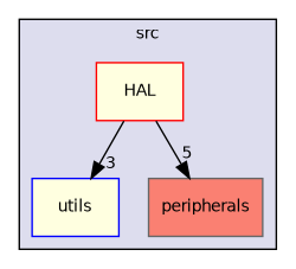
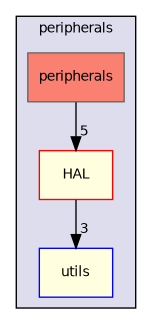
  digraph {
    compound=true
    fontname="DejaVu Sans"
    node [fillcolor=lightyellow fontname="DejaVu Sans" fontsize=10 shape=box style=filled]
    edge [fontname="DejaVu Sans" labeldistance=1.5 labelfontname=Helvetica labelfontsize=10]
    n1 [color=blue label=utils]
    n2 [color=red label=HAL]
    n3 [color=gray40 fillcolor=salmon label=peripherals pencolor=black]
    subgraph cluster_1 {
      bgcolor="#ddddee"
      fontsize=10
-     label=src
+     label=peripherals
      pencolor=black
      n1
      n2
      n3
    }
    n2 -> n1 [headlabel=3]
-   n2 -> n3 [headlabel=5]
+   n3 -> n2 [headlabel=5]
  }
